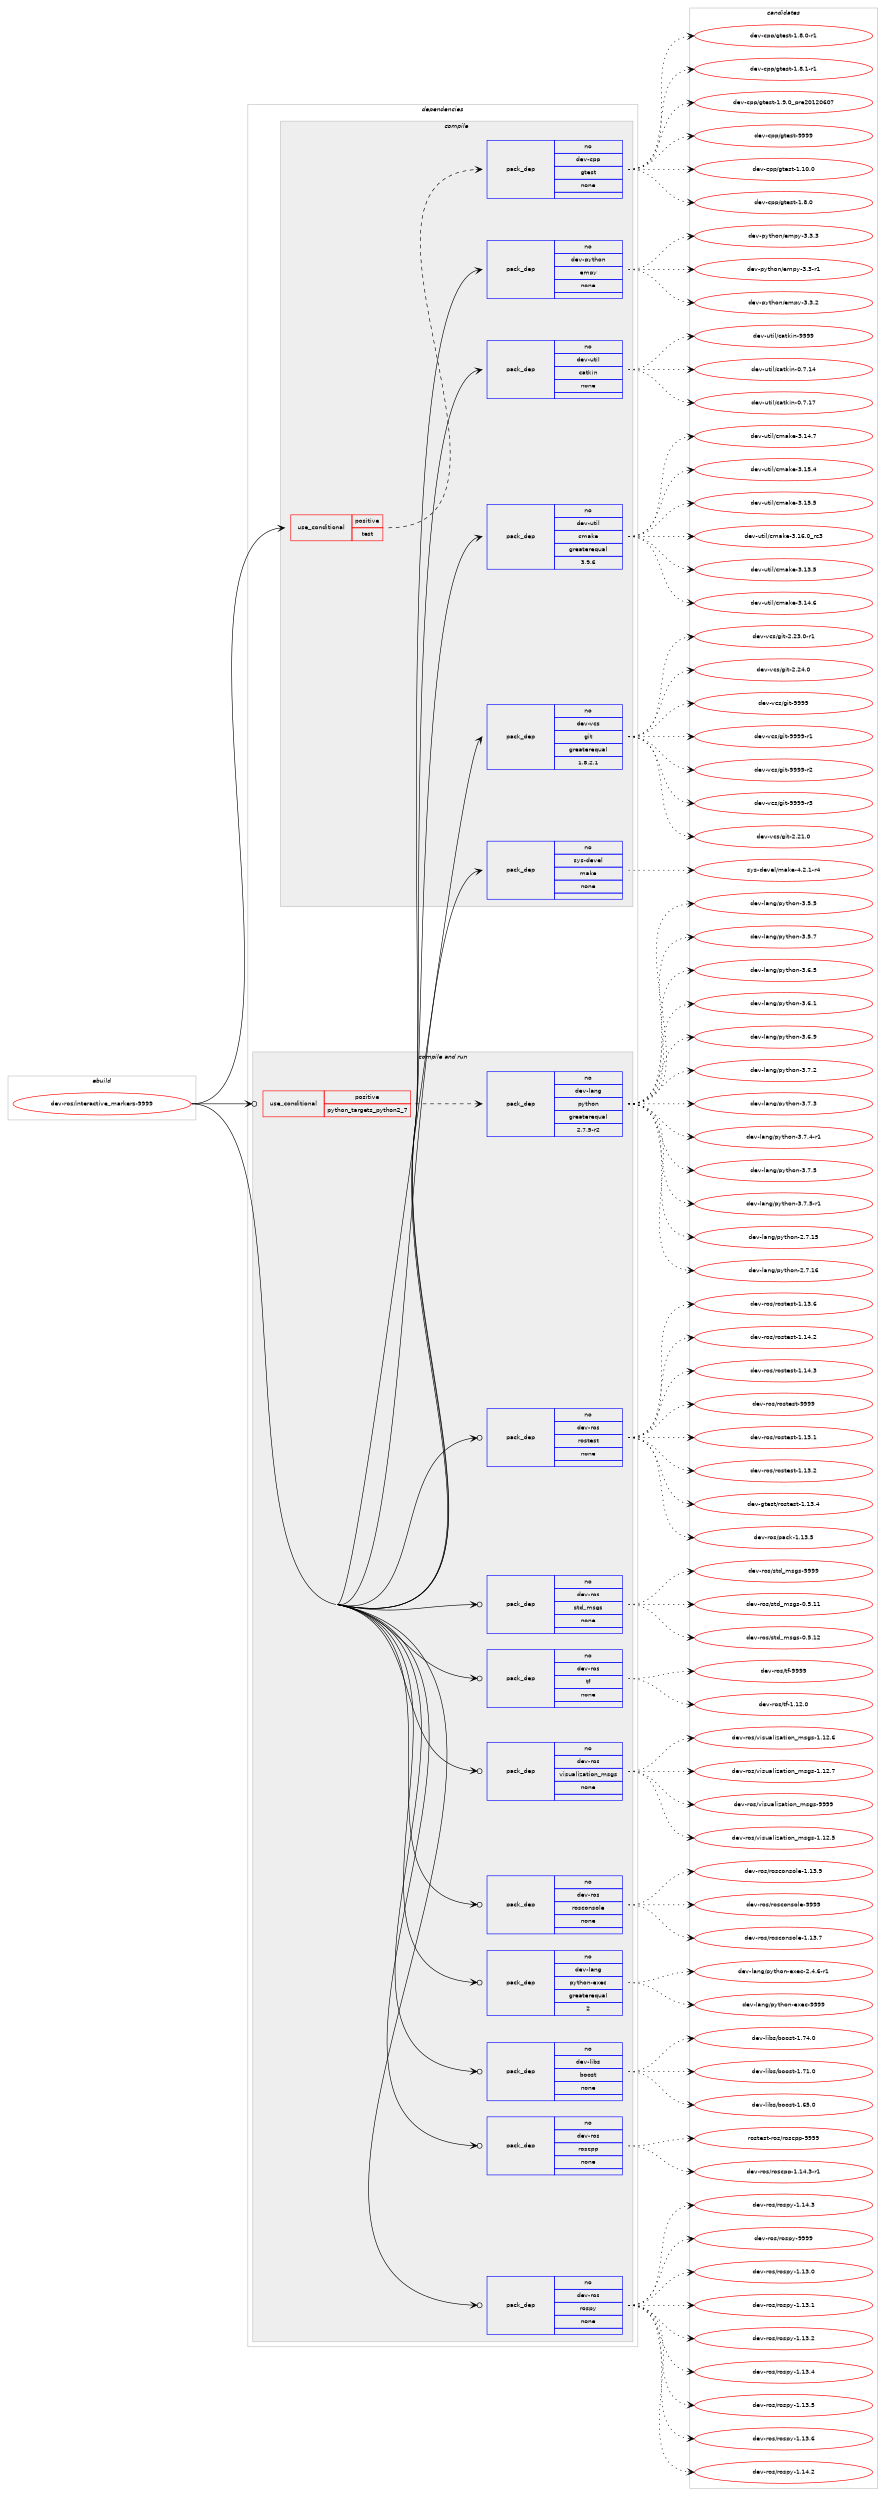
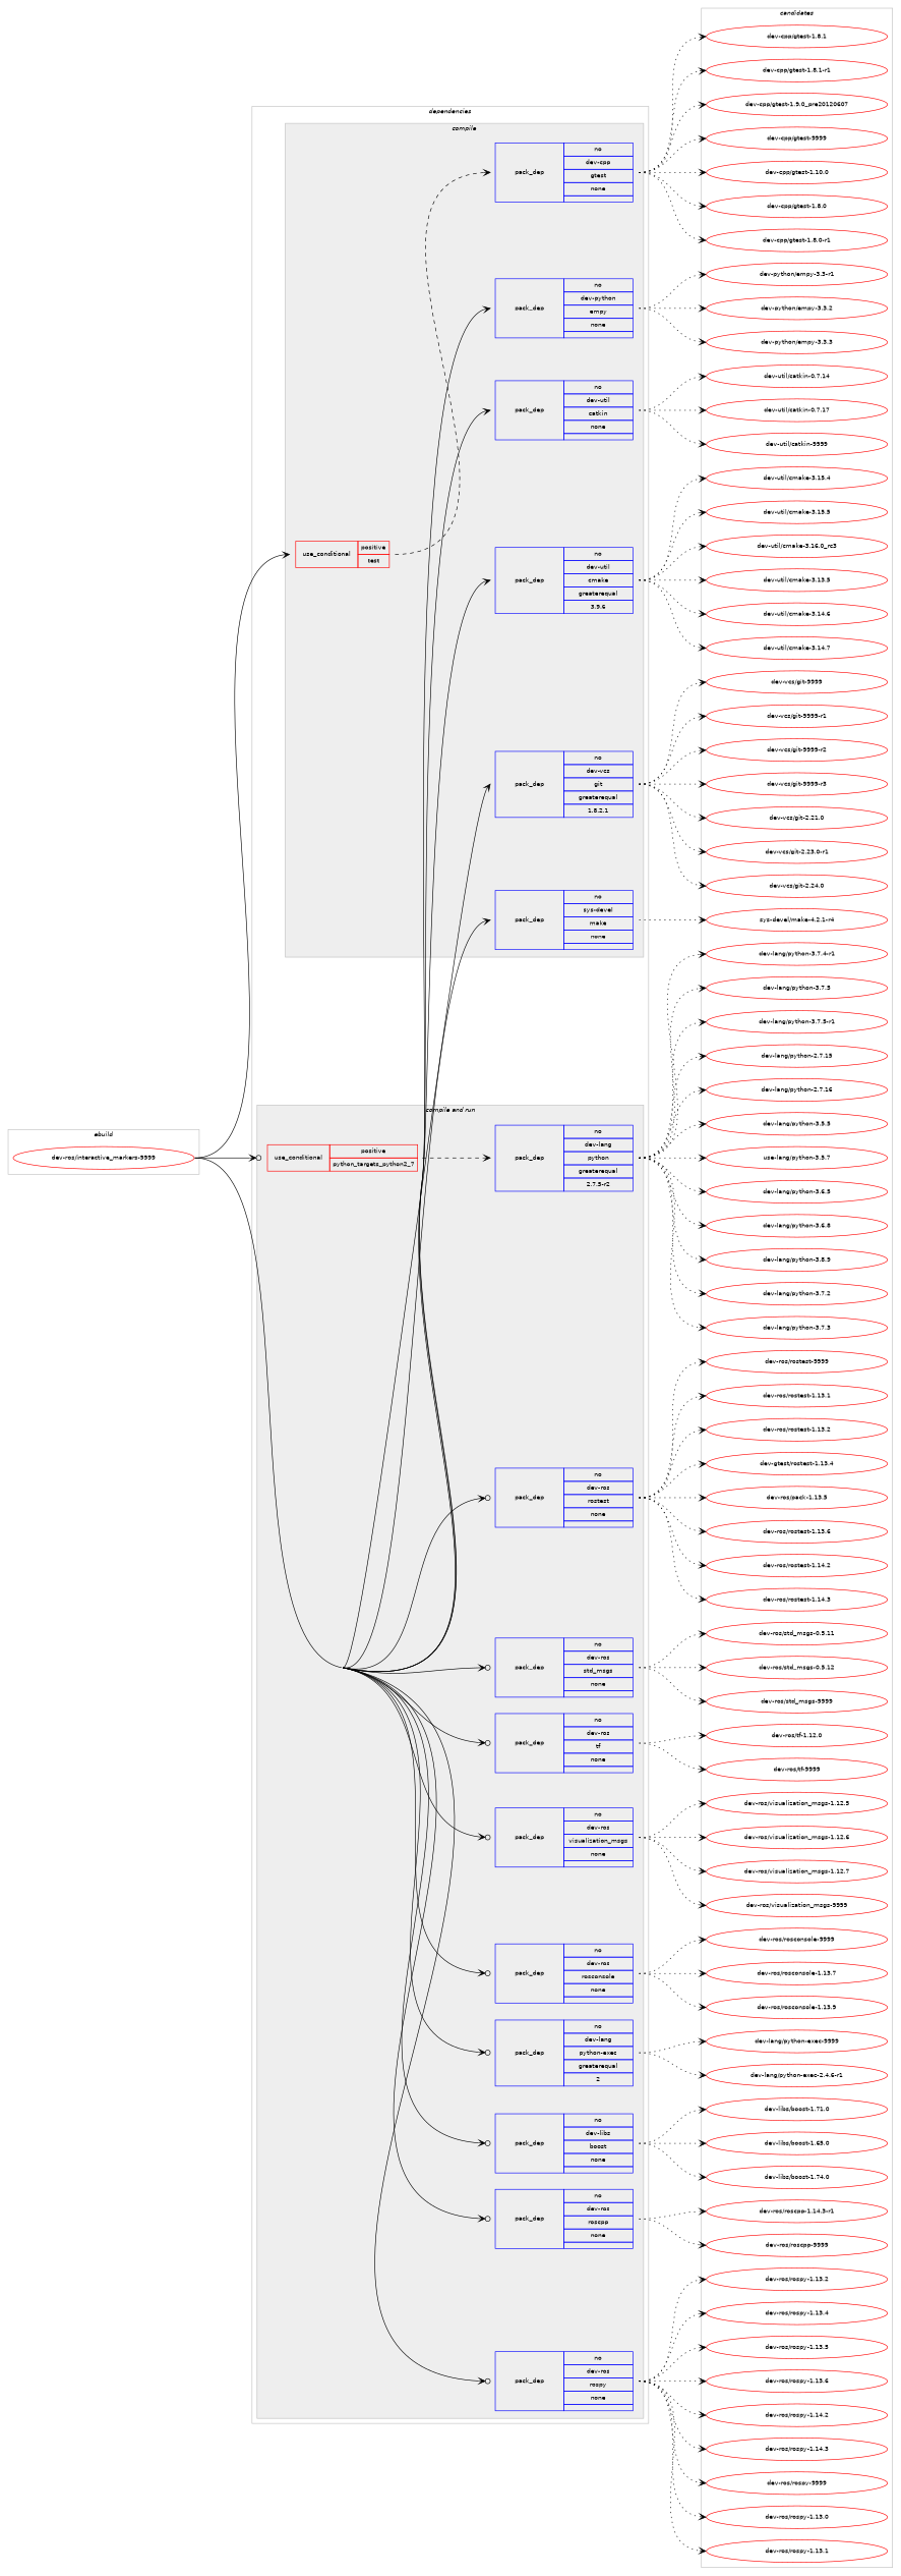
  digraph {
    compound=true
    concentrate=true
    fontname=Helvetica
    fontsize=10
    newrank=true
    rankdir=LR
    ranksep=1.5
    node [color=red fontname=Helvetica fontsize=10]
    edge [arrowhead=vee headport=w style=dotted tailport=e weight=100]
    n1 [label="dev-ros/interactive_markers-9999" width=4]
    n2 [color=blue label=<<TABLE BORDER="0" CELLBORDER="1" CELLSPACING="0" CELLPADDING="4" WIDTH="220"><TR><TD ROWSPAN="6" CELLPADDING="30">pack_dep</TD></TR><TR><TD WIDTH="110">no</TD></TR><TR><TD>dev-cpp</TD></TR><TR><TD>gtest</TD></TR><TR><TD>none</TD></TR><TR><TD></TD></TR></TABLE>> shape=none]
    n3 [label=<<TABLE BORDER="0" CELLBORDER="1" CELLSPACING="0" CELLPADDING="4"><TR><TD ROWSPAN="3" CELLPADDING="10">use_conditional</TD></TR><TR><TD>positive</TD></TR><TR><TD>test</TD></TR></TABLE>> shape=none]
    n4 [color=blue label=<<TABLE BORDER="0" CELLBORDER="1" CELLSPACING="0" CELLPADDING="4" WIDTH="220"><TR><TD ROWSPAN="6" CELLPADDING="30">pack_dep</TD></TR><TR><TD WIDTH="110">no</TD></TR><TR><TD>dev-python</TD></TR><TR><TD>empy</TD></TR><TR><TD>none</TD></TR><TR><TD></TD></TR></TABLE>> shape=none]
    n5 [color=blue label=<<TABLE BORDER="0" CELLBORDER="1" CELLSPACING="0" CELLPADDING="4" WIDTH="220"><TR><TD ROWSPAN="6" CELLPADDING="30">pack_dep</TD></TR><TR><TD WIDTH="110">no</TD></TR><TR><TD>dev-util</TD></TR><TR><TD>catkin</TD></TR><TR><TD>none</TD></TR><TR><TD></TD></TR></TABLE>> shape=none]
    n6 [color=blue label=<<TABLE BORDER="0" CELLBORDER="1" CELLSPACING="0" CELLPADDING="4" WIDTH="220"><TR><TD ROWSPAN="6" CELLPADDING="30">pack_dep</TD></TR><TR><TD WIDTH="110">no</TD></TR><TR><TD>dev-util</TD></TR><TR><TD>cmake</TD></TR><TR><TD>greaterequal</TD></TR><TR><TD>3.9.6</TD></TR></TABLE>> shape=none]
    n7 [color=blue label=<<TABLE BORDER="0" CELLBORDER="1" CELLSPACING="0" CELLPADDING="4" WIDTH="220"><TR><TD ROWSPAN="6" CELLPADDING="30">pack_dep</TD></TR><TR><TD WIDTH="110">no</TD></TR><TR><TD>dev-vcs</TD></TR><TR><TD>git</TD></TR><TR><TD>greaterequal</TD></TR><TR><TD>1.8.2.1</TD></TR></TABLE>> shape=none]
    n8 [color=blue label=<<TABLE BORDER="0" CELLBORDER="1" CELLSPACING="0" CELLPADDING="4" WIDTH="220"><TR><TD ROWSPAN="6" CELLPADDING="30">pack_dep</TD></TR><TR><TD WIDTH="110">no</TD></TR><TR><TD>sys-devel</TD></TR><TR><TD>make</TD></TR><TR><TD>none</TD></TR><TR><TD></TD></TR></TABLE>> shape=none]
    n9 [color=blue label=<<TABLE BORDER="0" CELLBORDER="1" CELLSPACING="0" CELLPADDING="4" WIDTH="220"><TR><TD ROWSPAN="6" CELLPADDING="30">pack_dep</TD></TR><TR><TD WIDTH="110">no</TD></TR><TR><TD>dev-ros</TD></TR><TR><TD>rosconsole</TD></TR><TR><TD>none</TD></TR><TR><TD></TD></TR></TABLE>> shape=none]
    n10 [color=blue label=<<TABLE BORDER="0" CELLBORDER="1" CELLSPACING="0" CELLPADDING="4" WIDTH="220"><TR><TD ROWSPAN="6" CELLPADDING="30">pack_dep</TD></TR><TR><TD WIDTH="110">no</TD></TR><TR><TD>dev-lang</TD></TR><TR><TD>python</TD></TR><TR><TD>greaterequal</TD></TR><TR><TD>2.7.5-r2</TD></TR></TABLE>> shape=none]
    n11 [label=<<TABLE BORDER="0" CELLBORDER="1" CELLSPACING="0" CELLPADDING="4"><TR><TD ROWSPAN="3" CELLPADDING="10">use_conditional</TD></TR><TR><TD>positive</TD></TR><TR><TD>python_targets_python2_7</TD></TR></TABLE>> shape=none]
    n12 [color=blue label=<<TABLE BORDER="0" CELLBORDER="1" CELLSPACING="0" CELLPADDING="4" WIDTH="220"><TR><TD ROWSPAN="6" CELLPADDING="30">pack_dep</TD></TR><TR><TD WIDTH="110">no</TD></TR><TR><TD>dev-lang</TD></TR><TR><TD>python-exec</TD></TR><TR><TD>greaterequal</TD></TR><TR><TD>2</TD></TR></TABLE>> shape=none]
    n13 [color=blue label=<<TABLE BORDER="0" CELLBORDER="1" CELLSPACING="0" CELLPADDING="4" WIDTH="220"><TR><TD ROWSPAN="6" CELLPADDING="30">pack_dep</TD></TR><TR><TD WIDTH="110">no</TD></TR><TR><TD>dev-libs</TD></TR><TR><TD>boost</TD></TR><TR><TD>none</TD></TR><TR><TD></TD></TR></TABLE>> shape=none]
    n14 [color=blue label=<<TABLE BORDER="0" CELLBORDER="1" CELLSPACING="0" CELLPADDING="4" WIDTH="220"><TR><TD ROWSPAN="6" CELLPADDING="30">pack_dep</TD></TR><TR><TD WIDTH="110">no</TD></TR><TR><TD>dev-ros</TD></TR><TR><TD>roscpp</TD></TR><TR><TD>none</TD></TR><TR><TD></TD></TR></TABLE>> shape=none]
    n15 [color=blue label=<<TABLE BORDER="0" CELLBORDER="1" CELLSPACING="0" CELLPADDING="4" WIDTH="220"><TR><TD ROWSPAN="6" CELLPADDING="30">pack_dep</TD></TR><TR><TD WIDTH="110">no</TD></TR><TR><TD>dev-ros</TD></TR><TR><TD>rospy</TD></TR><TR><TD>none</TD></TR><TR><TD></TD></TR></TABLE>> shape=none]
    n16 [color=blue label=<<TABLE BORDER="0" CELLBORDER="1" CELLSPACING="0" CELLPADDING="4" WIDTH="220"><TR><TD ROWSPAN="6" CELLPADDING="30">pack_dep</TD></TR><TR><TD WIDTH="110">no</TD></TR><TR><TD>dev-ros</TD></TR><TR><TD>rostest</TD></TR><TR><TD>none</TD></TR><TR><TD></TD></TR></TABLE>> shape=none]
    n17 [color=blue label=<<TABLE BORDER="0" CELLBORDER="1" CELLSPACING="0" CELLPADDING="4" WIDTH="220"><TR><TD ROWSPAN="6" CELLPADDING="30">pack_dep</TD></TR><TR><TD WIDTH="110">no</TD></TR><TR><TD>dev-ros</TD></TR><TR><TD>std_msgs</TD></TR><TR><TD>none</TD></TR><TR><TD></TD></TR></TABLE>> shape=none]
    n18 [color=blue label=<<TABLE BORDER="0" CELLBORDER="1" CELLSPACING="0" CELLPADDING="4" WIDTH="220"><TR><TD ROWSPAN="6" CELLPADDING="30">pack_dep</TD></TR><TR><TD WIDTH="110">no</TD></TR><TR><TD>dev-ros</TD></TR><TR><TD>tf</TD></TR><TR><TD>none</TD></TR><TR><TD></TD></TR></TABLE>> shape=none]
    n19 [color=blue label=<<TABLE BORDER="0" CELLBORDER="1" CELLSPACING="0" CELLPADDING="4" WIDTH="220"><TR><TD ROWSPAN="6" CELLPADDING="30">pack_dep</TD></TR><TR><TD WIDTH="110">no</TD></TR><TR><TD>dev-ros</TD></TR><TR><TD>visualization_msgs</TD></TR><TR><TD>none</TD></TR><TR><TD></TD></TR></TABLE>> shape=none]
    n20 [label="dev-cpp/gtest-1.10.0" width=4]
    n21 [label="dev-cpp/gtest-1.8.0" width=4]
    n22 [label="dev-cpp/gtest-1.8.0-r1" width=4]
+   n23 [label="dev-cpp/gtest-1.8.1" width=4]
    n24 [label="dev-cpp/gtest-1.8.1-r1" width=4]
    n25 [label="dev-cpp/gtest-1.9.0_pre20120607" width=4]
    n26 [label="dev-cpp/gtest-9999" width=4]
    n27 [label="dev-python/empy-3.3-r1" width=4]
    n28 [label="dev-python/empy-3.3.2" width=4]
    n29 [label="dev-python/empy-3.3.3" width=4]
    n30 [label="dev-util/catkin-0.7.14" width=4]
    n31 [label="dev-util/catkin-0.7.17" width=4]
    n32 [label="dev-util/catkin-9999" width=4]
    n33 [label="dev-util/cmake-3.13.5" width=4]
    n34 [label="dev-util/cmake-3.14.6" width=4]
    n35 [label="dev-util/cmake-3.14.7" width=4]
    n36 [label="dev-util/cmake-3.15.4" width=4]
    n37 [label="dev-util/cmake-3.15.5" width=4]
    n38 [label="dev-util/cmake-3.16.0_rc3" width=4]
    n39 [label="dev-vcs/git-2.21.0" width=4]
    n40 [label="dev-vcs/git-2.23.0-r1" width=4]
    n41 [label="dev-vcs/git-2.24.0" width=4]
    n42 [label="dev-vcs/git-9999" width=4]
    n43 [label="dev-vcs/git-9999-r1" width=4]
    n44 [label="dev-vcs/git-9999-r2" width=4]
    n45 [label="dev-vcs/git-9999-r3" width=4]
    n46 [label="sys-devel/make-4.2.1-r4" width=4]
    n47 [label="dev-lang/python-2.7.15" width=4]
    n48 [label="dev-lang/python-2.7.16" width=4]
    n49 [label="dev-lang/python-3.5.5" width=4]
-   n50 [label="dev-lang/python-3.5.7" width=4]
+   n50 [label="use-lang/python-3.5.7" width=4]
    n51 [label="dev-lang/python-3.6.5" width=4]
-   n52 [label="dev-lang/python-3.6.1" width=4]
-   n53 [label="dev-lang/python-3.6.9" width=4]
+   n52 [label="dev-lang/python-3.6.8" width=4]
+   n53 [label="dev-lang/python-3.8.9" width=4]
    n54 [label="dev-lang/python-3.7.2" width=4]
    n55 [label="dev-lang/python-3.7.3" width=4]
    n56 [label="dev-lang/python-3.7.4-r1" width=4]
    n57 [label="dev-lang/python-3.7.5" width=4]
    n58 [label="dev-lang/python-3.7.5-r1" width=4]
    n59 [label="dev-lang/python-exec-2.4.6-r1" width=4]
    n60 [label="dev-lang/python-exec-9999" width=4]
    n61 [label="dev-libs/boost-1.65.0" width=4]
    n62 [label="dev-libs/boost-1.74.0" width=4]
    n63 [label="dev-libs/boost-1.71.0" width=4]
    n64 [label="dev-ros/rosconsole-1.13.7" width=4]
    n65 [label="dev-ros/rosconsole-1.13.9" width=4]
    n66 [label="dev-ros/rosconsole-9999" width=4]
    n67 [label="dev-ros/roscpp-1.14.3-r1" width=4]
-   n68 [label="rostest-ros/roscpp-9999" width=4]
+   n68 [label="dev-ros/roscpp-9999" width=4]
    n69 [label="dev-ros/rospy-1.13.0" width=4]
    n70 [label="dev-ros/rospy-1.13.1" width=4]
    n71 [label="dev-ros/rospy-1.13.2" width=4]
    n72 [label="dev-ros/rospy-1.13.4" width=4]
    n73 [label="dev-ros/rospy-1.13.5" width=4]
    n74 [label="dev-ros/rospy-1.13.6" width=4]
    n75 [label="dev-ros/rospy-1.14.2" width=4]
    n76 [label="dev-ros/rospy-1.14.3" width=4]
    n77 [label="dev-ros/rospy-9999" width=4]
    n78 [label="dev-ros/rostest-1.13.1" width=4]
    n79 [label="dev-ros/rostest-1.13.2" width=4]
    n80 [label="dev-gtest/rostest-1.13.4" width=4]
    n81 [label="dev-ros/pack-1.13.5" width=4]
    n82 [label="dev-ros/rostest-1.13.6" width=4]
    n83 [label="dev-ros/rostest-1.14.2" width=4]
    n84 [label="dev-ros/rostest-1.14.3" width=4]
    n85 [label="dev-ros/rostest-9999" width=4]
    n86 [label="dev-ros/std_msgs-0.5.11" width=4]
    n87 [label="dev-ros/std_msgs-0.5.12" width=4]
    n88 [label="dev-ros/std_msgs-9999" width=4]
    n89 [label="dev-ros/tf-1.12.0" width=4]
    n90 [label="dev-ros/tf-9999" width=4]
    n91 [label="dev-ros/visualization_msgs-1.12.5" width=4]
    n92 [label="dev-ros/visualization_msgs-1.12.6" width=4]
    n93 [label="dev-ros/visualization_msgs-1.12.7" width=4]
    n94 [label="dev-ros/visualization_msgs-9999" width=4]
    subgraph cluster_1 {
      color=gray
      label=<<i>ebuild</i>>
      rank=same
      n1
    }
    subgraph cluster_2 {
      color=gray
      label=<<i>dependencies</i>>
      subgraph cluster_3 {
        color=gray
        fillcolor="#eeeeee"
        label=<<i>compile</i>>
        style=filled
        subgraph sub_4 {
          color=gray
          fillcolor="#eeeeee"
          label=<<i>compile</i>>
          style=filled
          n3
          subgraph sub_5 {
            color=gray
            fillcolor="#eeeeee"
            label=<<i>compile</i>>
            style=filled
            n2
          }
        }
        subgraph sub_6 {
          color=gray
          fillcolor="#eeeeee"
          label=<<i>compile</i>>
          style=filled
          n4
        }
        subgraph sub_7 {
          color=gray
          fillcolor="#eeeeee"
          label=<<i>compile</i>>
          style=filled
          n5
        }
        subgraph sub_8 {
          color=gray
          fillcolor="#eeeeee"
          label=<<i>compile</i>>
          style=filled
          n6
        }
        subgraph sub_9 {
          color=gray
          fillcolor="#eeeeee"
          label=<<i>compile</i>>
          style=filled
          n7
        }
        subgraph sub_10 {
          color=gray
          fillcolor="#eeeeee"
          label=<<i>compile</i>>
          style=filled
          n8
        }
      }
      subgraph cluster_11 {
        color=gray
        fillcolor="#eeeeee"
        label=<<i>compile and run</i>>
        style=filled
        subgraph sub_12 {
          color=gray
          fillcolor="#eeeeee"
          label=<<i>compile and run</i>>
          style=filled
          n9
        }
        subgraph sub_13 {
          color=gray
          fillcolor="#eeeeee"
          label=<<i>compile and run</i>>
          style=filled
          n11
          subgraph sub_14 {
            color=gray
            fillcolor="#eeeeee"
            label=<<i>compile and run</i>>
            style=filled
            n10
          }
        }
        subgraph sub_15 {
          color=gray
          fillcolor="#eeeeee"
          label=<<i>compile and run</i>>
          style=filled
          n12
        }
        subgraph sub_16 {
          color=gray
          fillcolor="#eeeeee"
          label=<<i>compile and run</i>>
          style=filled
          n13
        }
        subgraph sub_17 {
          color=gray
          fillcolor="#eeeeee"
          label=<<i>compile and run</i>>
          style=filled
          n14
        }
        subgraph sub_18 {
          color=gray
          fillcolor="#eeeeee"
          label=<<i>compile and run</i>>
          style=filled
          n15
        }
        subgraph sub_19 {
          color=gray
          fillcolor="#eeeeee"
          label=<<i>compile and run</i>>
          style=filled
          n16
        }
        subgraph sub_20 {
          color=gray
          fillcolor="#eeeeee"
          label=<<i>compile and run</i>>
          style=filled
          n17
        }
        subgraph sub_21 {
          color=gray
          fillcolor="#eeeeee"
          label=<<i>compile and run</i>>
          style=filled
          n18
        }
        subgraph sub_22 {
          color=gray
          fillcolor="#eeeeee"
          label=<<i>compile and run</i>>
          style=filled
          n19
        }
      }
      subgraph cluster_23 {
        color=gray
        fillcolor="#eeeeee"
        label=<<i>run</i>>
        style=filled
      }
    }
    subgraph cluster_24 {
      color=gray
      label=<<i>candidates</i>>
      rank=same
      subgraph sub_25 {
        color=black
        label=<<i>candidates</i>>
        nodesep=1
        rank=same
        n20
        n21
        n22
+       n23
        n24
        n25
        n26
      }
      subgraph sub_26 {
        color=black
        label=<<i>candidates</i>>
        nodesep=1
        rank=same
        n27
        n28
        n29
      }
      subgraph sub_27 {
        color=black
        label=<<i>candidates</i>>
        nodesep=1
        rank=same
        n30
        n31
        n32
      }
      subgraph sub_28 {
        color=black
        label=<<i>candidates</i>>
        nodesep=1
        rank=same
        n33
        n34
        n35
        n36
        n37
        n38
      }
      subgraph sub_29 {
        color=black
        label=<<i>candidates</i>>
        nodesep=1
        rank=same
        n39
        n40
        n41
        n42
        n43
        n44
        n45
      }
      subgraph sub_30 {
        color=black
        label=<<i>candidates</i>>
        nodesep=1
        rank=same
        n46
      }
      subgraph sub_31 {
        color=black
        label=<<i>candidates</i>>
        nodesep=1
        rank=same
        n47
        n48
        n49
        n50
        n51
        n52
        n53
        n54
        n55
        n56
        n57
        n58
      }
      subgraph sub_32 {
        color=black
        label=<<i>candidates</i>>
        nodesep=1
        rank=same
        n59
        n60
      }
      subgraph sub_33 {
        color=black
        label=<<i>candidates</i>>
        nodesep=1
        rank=same
        n61
        n62
        n63
      }
      subgraph sub_34 {
        color=black
        label=<<i>candidates</i>>
        nodesep=1
        rank=same
        n64
        n65
        n66
      }
      subgraph sub_35 {
        color=black
        label=<<i>candidates</i>>
        nodesep=1
        rank=same
        n67
        n68
      }
      subgraph sub_36 {
        color=black
        label=<<i>candidates</i>>
        nodesep=1
        rank=same
        n69
        n70
        n71
        n72
        n73
        n74
        n75
        n76
        n77
      }
      subgraph sub_37 {
        color=black
        label=<<i>candidates</i>>
        nodesep=1
        rank=same
        n78
        n79
        n80
        n81
        n82
        n83
        n84
        n85
      }
      subgraph sub_38 {
        color=black
        label=<<i>candidates</i>>
        nodesep=1
        rank=same
        n86
        n87
        n88
      }
      subgraph sub_39 {
        color=black
        label=<<i>candidates</i>>
        nodesep=1
        rank=same
        n89
        n90
      }
      subgraph sub_40 {
        color=black
        label=<<i>candidates</i>>
        nodesep=1
        rank=same
        n91
        n92
        n93
        n94
      }
    }
    n1 -> n3 [style=solid weight=20]
    n1 -> n4 [style=solid weight=20]
    n1 -> n5 [style=solid weight=20]
    n1 -> n6 [style=solid weight=20]
    n1 -> n7 [style=solid weight=20]
    n1 -> n8 [style=solid weight=20]
    n1 -> n9 [arrowhead=odotvee style=solid weight=20]
    n1 -> n11 [arrowhead=odotvee style=solid weight=20]
    n1 -> n12 [arrowhead=odotvee style=solid weight=20]
    n1 -> n13 [arrowhead=odotvee style=solid weight=20]
    n1 -> n14 [arrowhead=odotvee style=solid weight=20]
    n1 -> n15 [arrowhead=odotvee style=solid weight=20]
    n1 -> n16 [arrowhead=odotvee style=solid weight=20]
    n1 -> n17 [arrowhead=odotvee style=solid weight=20]
    n1 -> n18 [arrowhead=odotvee style=solid weight=20]
    n1 -> n19 [arrowhead=odotvee style=solid weight=20]
    n2 -> n20
    n2 -> n21
    n2 -> n22
+   n2 -> n23
    n2 -> n24
    n2 -> n25
    n2 -> n26
    n3 -> n2 [style=dashed weight=20]
    n4 -> n27
    n4 -> n28
    n4 -> n29
    n5 -> n30
    n5 -> n31
    n5 -> n32
    n6 -> n33
    n6 -> n34
    n6 -> n35
    n6 -> n36
    n6 -> n37
    n6 -> n38
    n7 -> n39
    n7 -> n40
    n7 -> n41
    n7 -> n42
    n7 -> n43
    n7 -> n44
    n7 -> n45
    n8 -> n46
    n9 -> n64
    n9 -> n65
    n9 -> n66
    n10 -> n47
    n10 -> n48
    n10 -> n49
    n10 -> n50
    n10 -> n51
    n10 -> n52
    n10 -> n53
    n10 -> n54
    n10 -> n55
    n10 -> n56
    n10 -> n57
    n10 -> n58
    n11 -> n10 [style=dashed weight=20]
    n12 -> n59
    n12 -> n60
    n13 -> n61
    n13 -> n62
    n13 -> n63
    n14 -> n67
    n14 -> n68
    n15 -> n69
    n15 -> n70
    n15 -> n71
    n15 -> n72
    n15 -> n73
    n15 -> n74
    n15 -> n75
    n15 -> n76
    n15 -> n77
    n16 -> n78
    n16 -> n79
    n16 -> n80
    n16 -> n81
    n16 -> n82
    n16 -> n83
    n16 -> n84
    n16 -> n85
    n17 -> n86
    n17 -> n87
    n17 -> n88
    n18 -> n89
    n18 -> n90
    n19 -> n91
    n19 -> n92
    n19 -> n93
    n19 -> n94
  }
